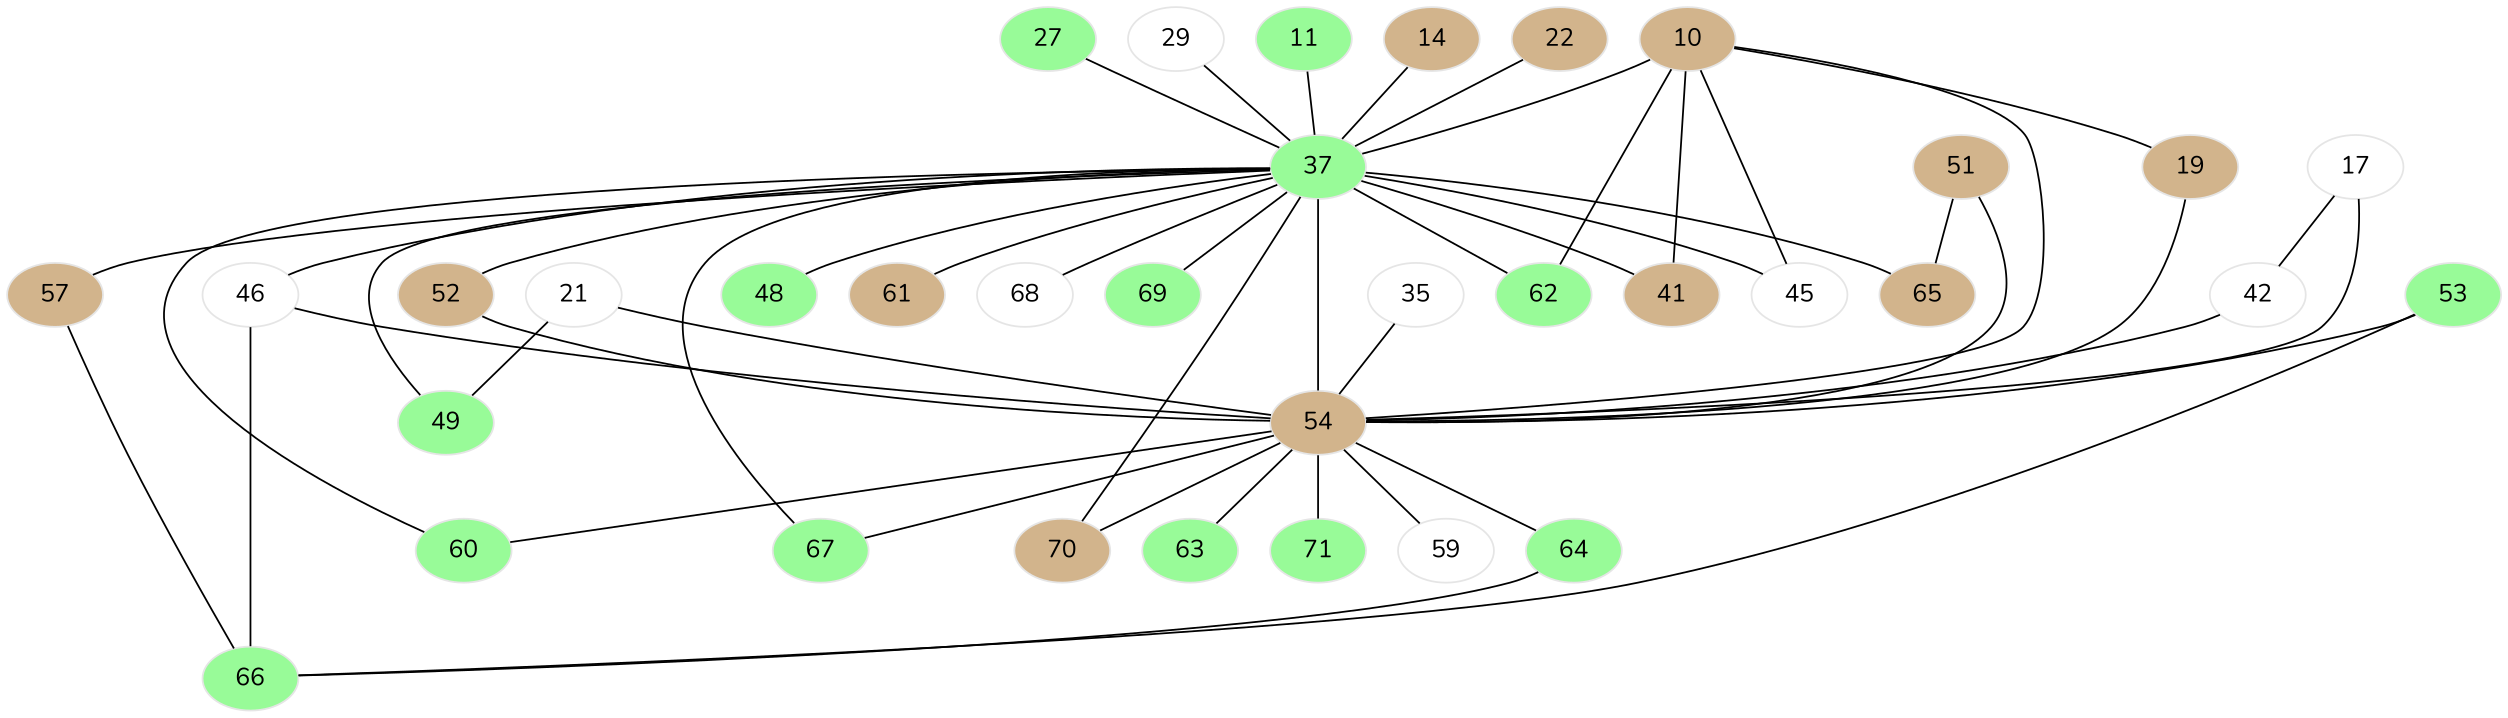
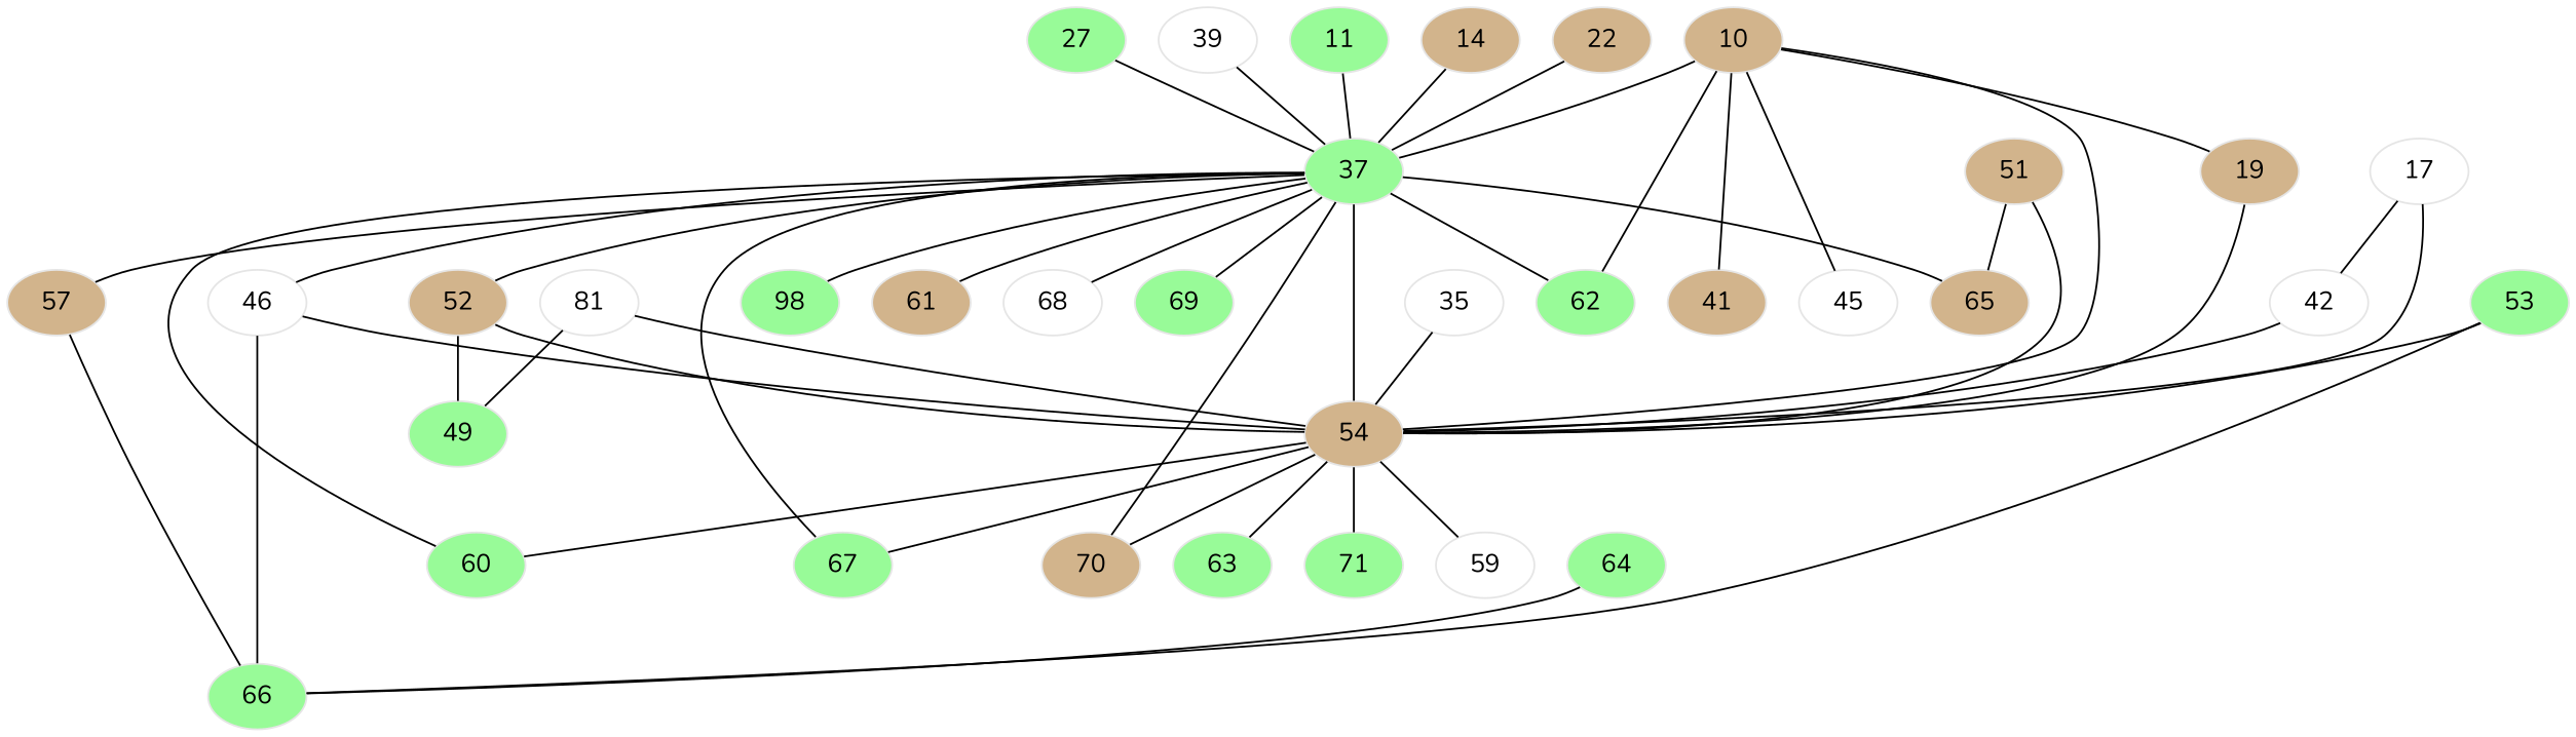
  graph {
    fontname=Nunito
    node [color=gray90 fillcolor=palegreen fontname=Nunito style=filled]
    edge [fontname=Nunito]
    10 [fillcolor=tan super="+5"]
    19 [fillcolor=tan]
    37 [super="+16+24+3+36"]
    41 [fillcolor=tan]
    45 [fillcolor=white]
    54 [fillcolor=tan super="+38+6+34+44+9"]
    62 [super="+20+26+39"]
    49
    46 [fillcolor=white super="+40"]
-   48
+   48 [label=98]
    52 [fillcolor=tan super="+18+23"]
    60
    61 [fillcolor=tan super="+50"]
    65 [fillcolor=tan super="+47"]
    67
    68 [fillcolor=white super="+58"]
    69
    70 [fillcolor=tan]
    57 [fillcolor=tan]
    59 [fillcolor=white]
    63
    64
    71
    11
    14 [fillcolor=tan]
    17 [fillcolor=white]
    42 [fillcolor=white]
-   21 [fillcolor=white]
+   21 [fillcolor=white label=81]
    22 [fillcolor=tan]
    27
-   29 [fillcolor=white]
+   29 [fillcolor=white label=39]
    35 [fillcolor=white]
    66 [super="+56"]
    51 [fillcolor=tan]
    53
    10 -- 19
    10 -- 37 [weight=10]
    10 -- 41
    10 -- 45
    10 -- 54 [weight=8]
    10 -- 62
    19 -- 54
-   37 -- 41
-   37 -- 45
    37 -- 54 [weight=21]
    37 -- 62 [weight=5]
-   37 -- 49
+   52 -- 49
    37 -- 46
    37 -- 48 [weight=2]
    37 -- 52 [weight=2]
    37 -- 60
    37 -- 61 [weight=2]
    37 -- 65 [weight=4]
    37 -- 67
    37 -- 68 [weight=3]
    37 -- 69
    37 -- 70
    37 -- 57 [weight=9]
    54 -- 60
    54 -- 67
    54 -- 70
    54 -- 59 [weight=2]
    54 -- 63 [weight=2]
-   54 -- 64
    54 -- 71 [weight=2]
    46 -- 54 [weight=2]
    46 -- 66 [weight=2]
    52 -- 54 [weight=2]
    57 -- 66 [weight=2]
    64 -- 66
    11 -- 37 [weight=2]
    14 -- 37 [weight=2]
    17 -- 54 [weight=2]
    17 -- 42
    42 -- 54
    21 -- 54 [weight=2]
    21 -- 49
    22 -- 37 [weight=2]
    27 -- 37 [weight=2]
    29 -- 37 [weight=2]
    35 -- 54 [weight=2]
    51 -- 54
    51 -- 65
    53 -- 54
    53 -- 66
  }
